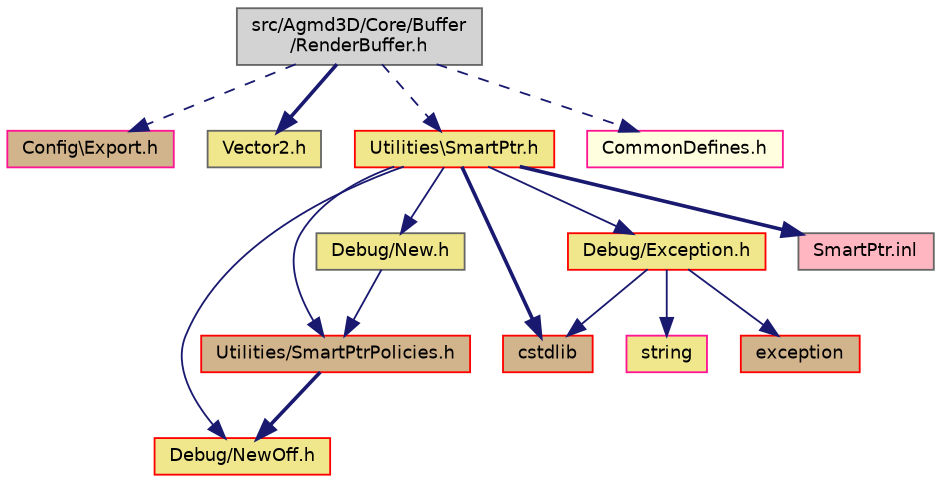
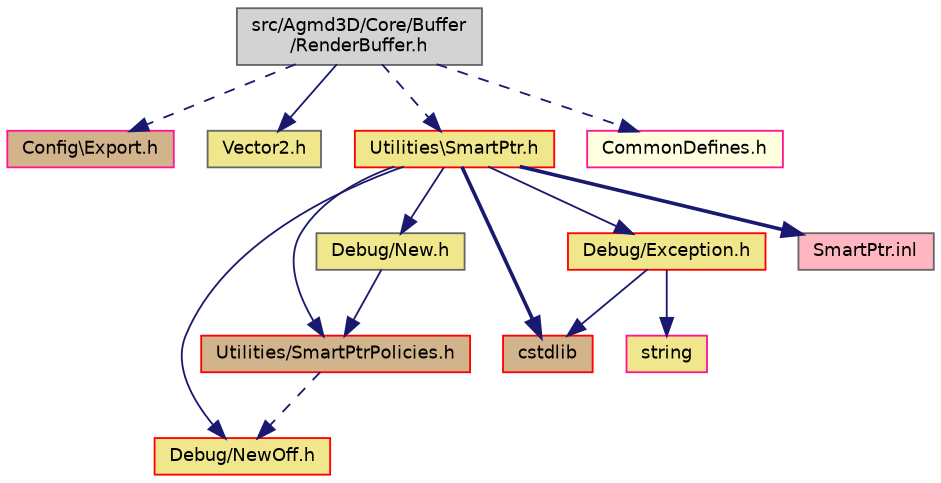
  digraph {
    node [color=red fillcolor=khaki fontname=Helvetica fontsize=10 shape=record style=filled]
    edge [color=midnightblue fontname=Helvetica fontsize=10 labelfontname=Helvetica labelfontsize=10 style=solid]
    n1 [color=gray40 fillcolor=lightgrey fontcolor=black height=0.2 label="src/Agmd3D/Core/Buffer\l/RenderBuffer.h" width=0.4]
    n2 [color=deeppink fillcolor=tan height=0.2 label="Config\\Export.h" width=0.4]
    n3 [color=gray40 height=0.2 label="Vector2.h" width=0.4]
    n4 [height=0.2 label="Utilities\\SmartPtr.h" width=0.4]
    n5 [color=deeppink fillcolor=lightyellow height=0.2 label="CommonDefines.h" width=0.4]
    n6 [fillcolor=tan height=0.2 label=cstdlib width=0.4]
    n7 [fillcolor=tan height=0.2 label="Utilities/SmartPtrPolicies.h" width=0.4]
    n8 [color=gray40 height=0.2 label="Debug/New.h" width=0.4]
    n9 [height=0.2 label="Debug/NewOff.h" width=0.4]
    n10 [height=0.2 label="Debug/Exception.h" width=0.4]
    n11 [color=gray40 fillcolor=lightpink height=0.2 label="SmartPtr.inl" width=0.4]
-   n12 [fillcolor=tan height=0.2 label=exception width=0.4]
    n13 [color=deeppink height=0.2 label=string width=0.4]
    n1 -> n2 [style=dashed]
-   n1 -> n3 [style=bold]
+   n1 -> n3
    n1 -> n4 [style=dashed]
    n1 -> n5 [style=dashed]
    n4 -> n6 [style=bold]
    n4 -> n7
    n4 -> n8
    n4 -> n9
    n4 -> n10
    n4 -> n11 [style=bold]
-   n7 -> n9 [style=bold]
+   n7 -> n9 [style=dashed]
    n8 -> n7
    n10 -> n6
-   n10 -> n12
    n10 -> n13
  }
